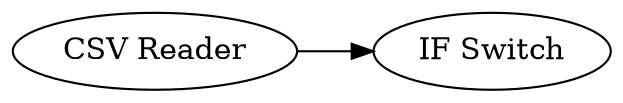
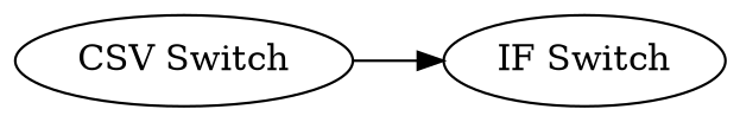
  digraph {
    rankdir=LR
-   n1 [label="CSV Reader"]
+   n1 [label="CSV Switch"]
    n2 [label="IF Switch"]
    n1 -> n2
  }
